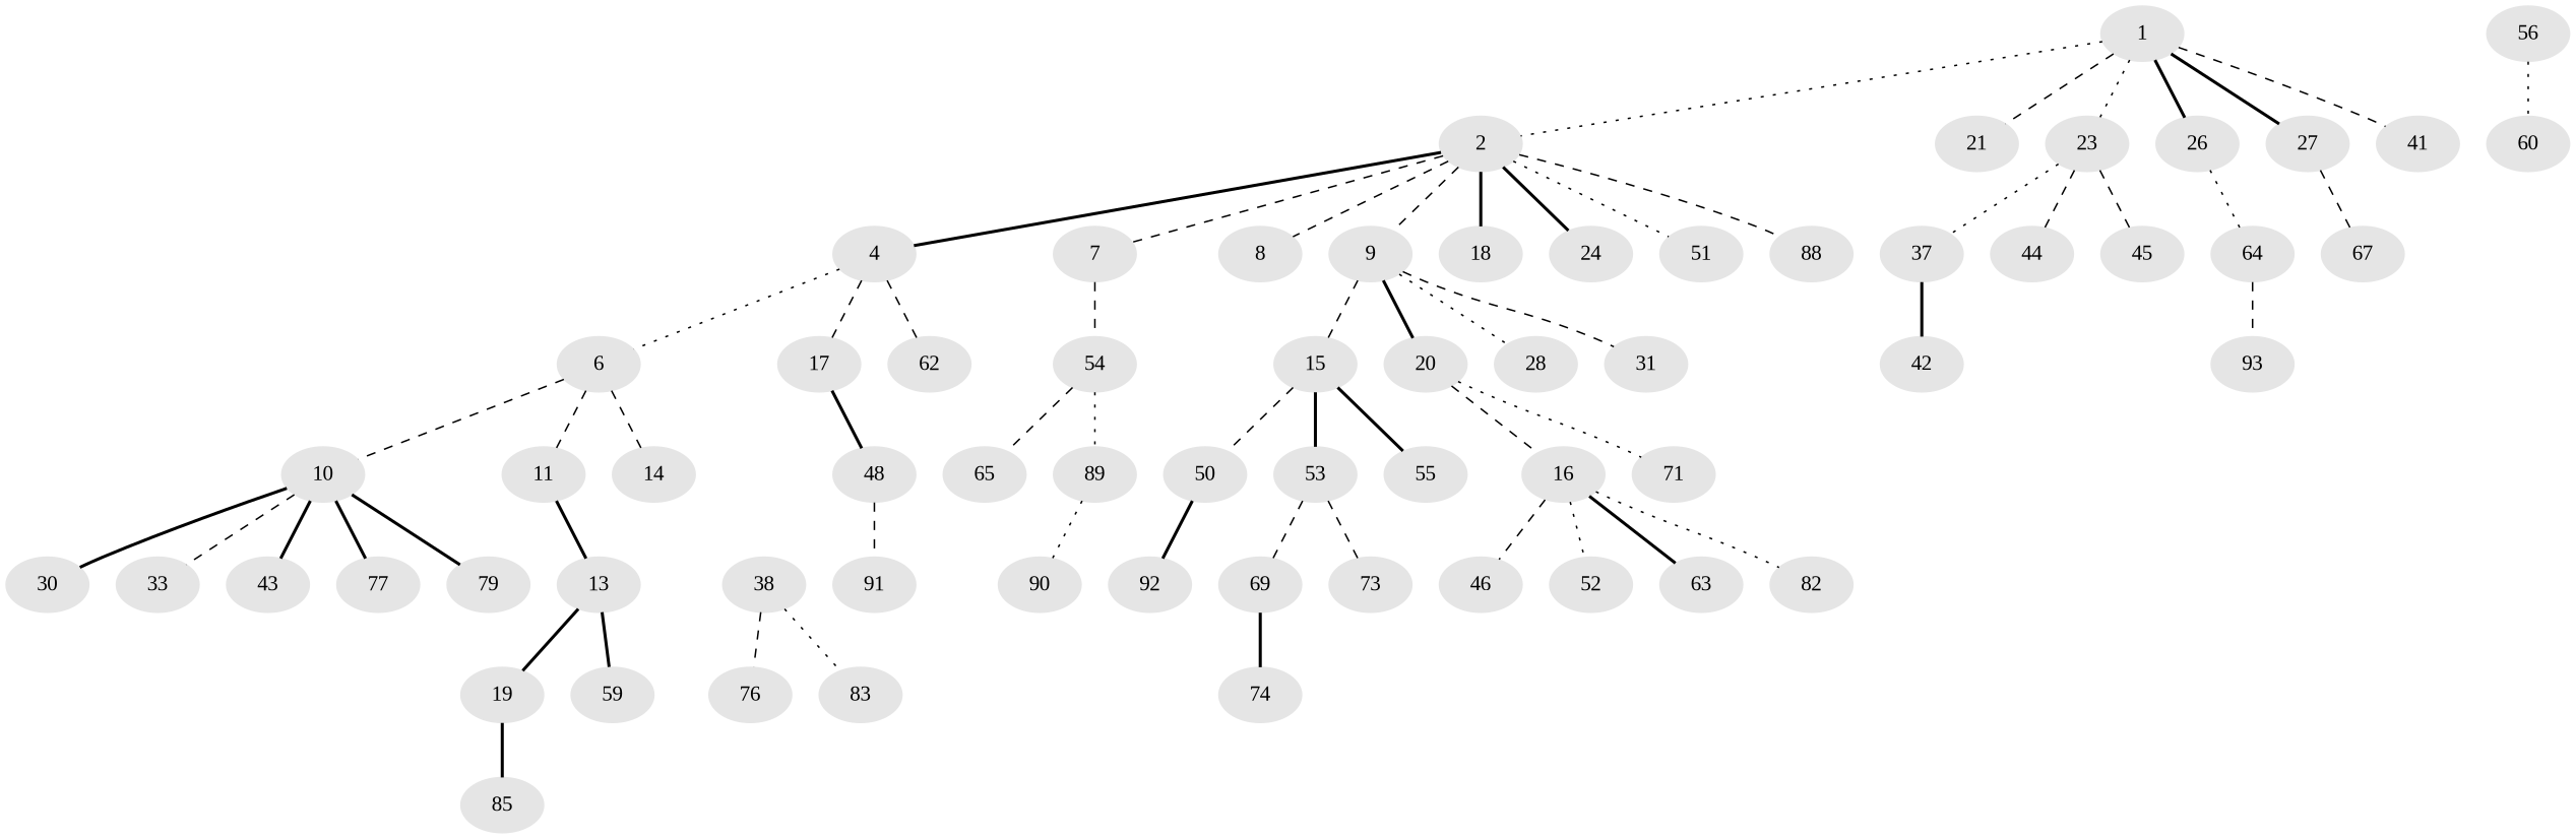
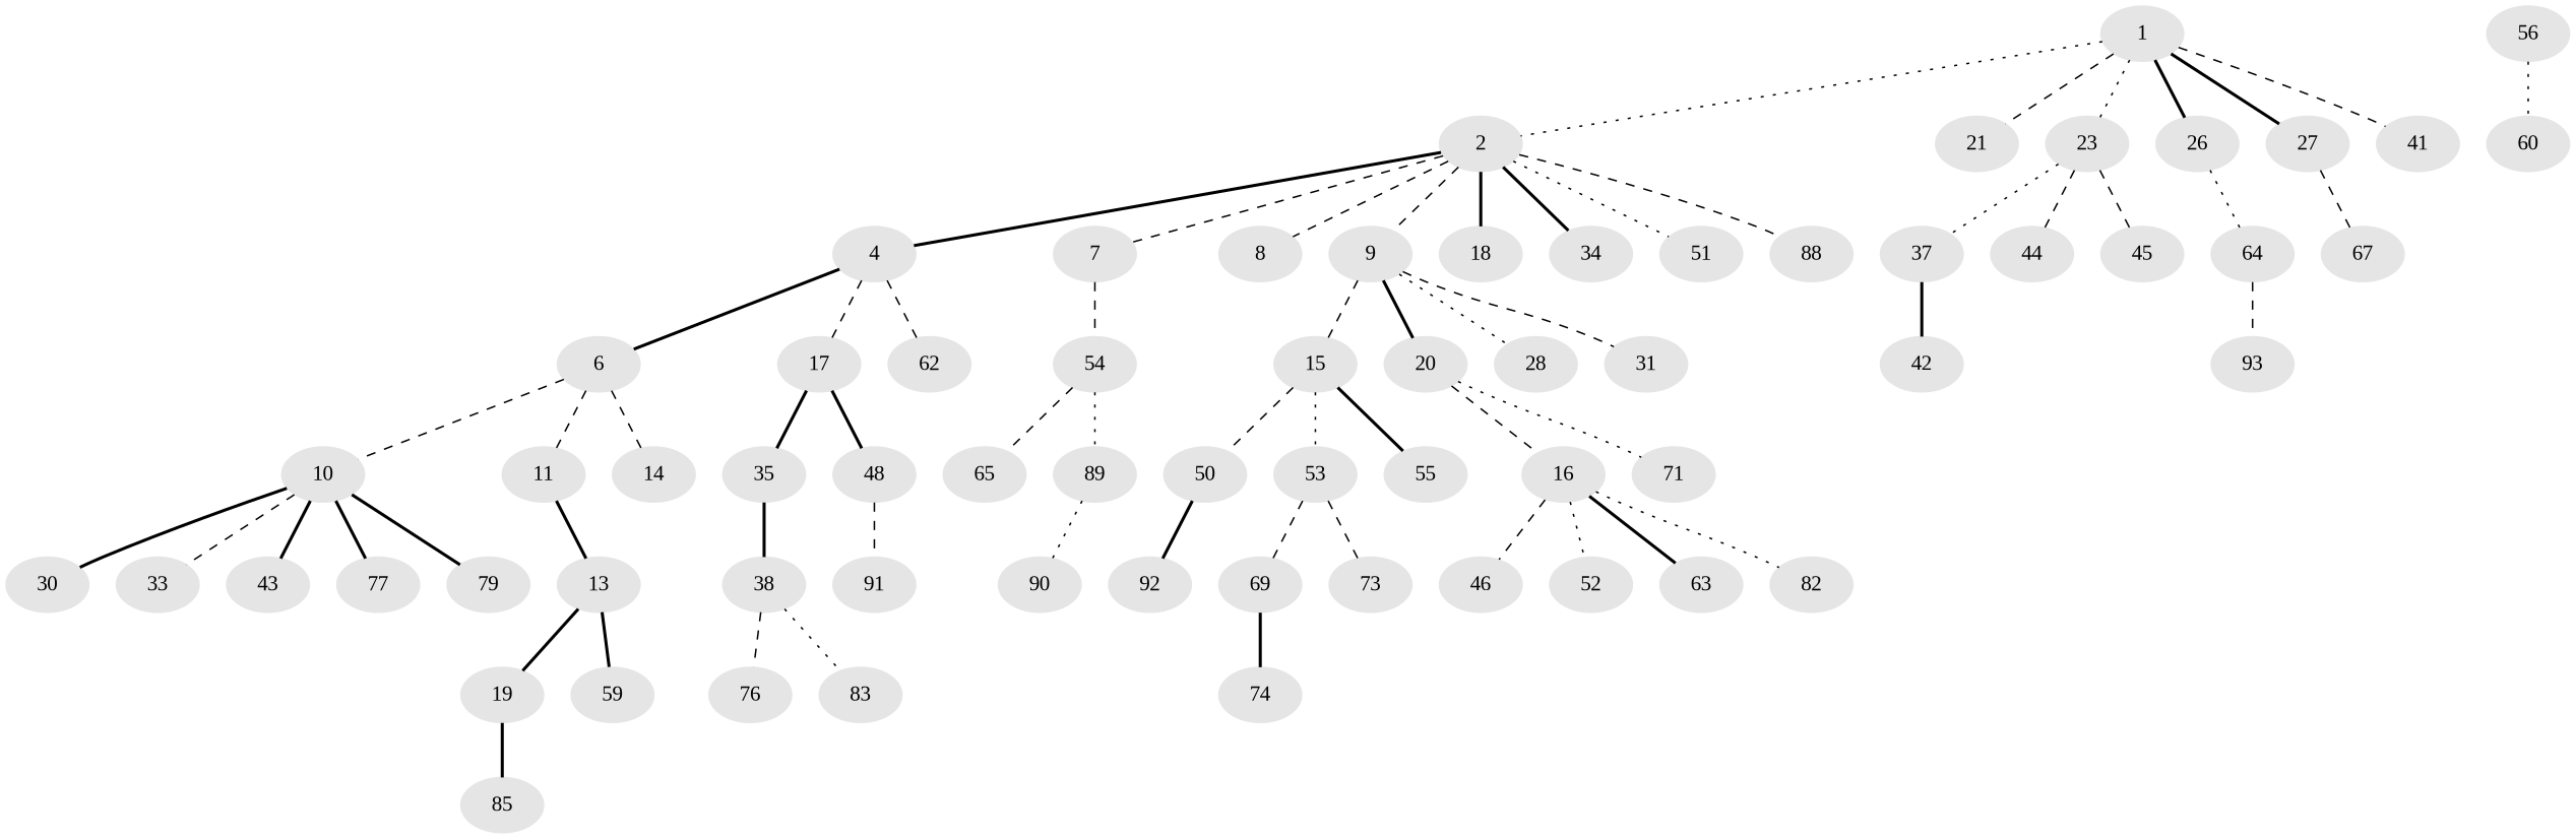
  graph {
    fontname="Liberation Serif"
    node [color=gray90 fontname="Liberation Serif" style=filled]
    edge [fontname="Liberation Serif" style=dashed]
    1 [super="+5"]
    2 [super="+3"]
    21
    23 [super="+36"]
    26
    27 [super="+68"]
    41
    4 [super="+57"]
    7 [super="+95"]
    8
    9 [super="+12"]
    18 [super="+97"]
-   24 [super="+47"]
+   24 [super="+47" label=34]
    51
    88
    37
    44
    45
    64 [super="+87"]
    67
    6
    17 [super="+25"]
    62
    54 [super="+61"]
    15 [super="+49"]
    20 [super="+78"]
    28
    31
    10 [super="+22"]
    11 [super="+34"]
    14 [super="+84"]
+   35 [super="+80"]
    48
    30
    33 [super="+75"]
    43
    77
    79
    13
    65
    89
    50 [super="+66"]
    53 [super="+96"]
    55 [super="+86"]
    16 [super="+39"]
    71
    19 [super="+58"]
    59 [super="+99"]
    85 [super="+94"]
    46 [super="+72"]
    52 [super="+98"]
    63
    82
    92
    69
    73 [super="+81"]
    38 [super="+70"]
    91
    42
    93
    56
    60
    76
    83
    74
    90
    1 -- 2 [style=dotted]
    1 -- 21
    1 -- 23 [style=dotted]
    1 -- 26 [style=bold]
    1 -- 27 [style=bold]
    1 -- 41
    2 -- 4 [style=bold]
    2 -- 7
    2 -- 8
    2 -- 9
    2 -- 18 [style=bold]
    2 -- 24 [style=bold]
    2 -- 51 [style=dotted]
    2 -- 88
    23 -- 37 [style=dotted]
    23 -- 44
    23 -- 45
    26 -- 64 [style=dotted]
    27 -- 67
-   4 -- 6 [style=dotted]
+   4 -- 6 [style=bold]
    4 -- 17
    4 -- 62
    7 -- 54
    9 -- 15
    9 -- 20 [style=bold]
    9 -- 28 [style=dotted]
    9 -- 31
    37 -- 42 [style=bold]
    64 -- 93
    6 -- 10
    6 -- 11
    6 -- 14
+   17 -- 35 [style=bold]
    17 -- 48 [style=bold]
    54 -- 65
    54 -- 89 [style=dotted]
    15 -- 50
-   15 -- 53 [style=bold]
+   15 -- 53 [style=dotted]
    15 -- 55 [style=bold]
    20 -- 16
    20 -- 71 [style=dotted]
    10 -- 30 [style=bold]
    10 -- 33
    10 -- 43 [style=bold]
    10 -- 77 [style=bold]
    10 -- 79 [style=bold]
    11 -- 13 [style=bold]
+   35 -- 38 [style=bold]
    48 -- 91
    13 -- 19 [style=bold]
    13 -- 59 [style=bold]
    89 -- 90 [style=dotted]
    50 -- 92 [style=bold]
    53 -- 69
    53 -- 73
    16 -- 46
    16 -- 52 [style=dotted]
    16 -- 63 [style=bold]
    16 -- 82 [style=dotted]
    19 -- 85 [style=bold]
    69 -- 74 [style=bold]
    38 -- 76
    38 -- 83 [style=dotted]
    56 -- 60 [style=dotted]
  }
